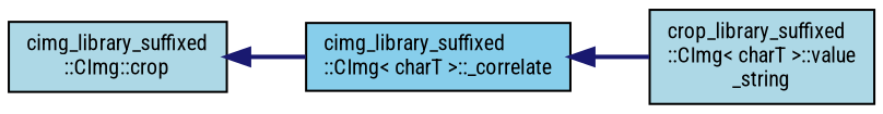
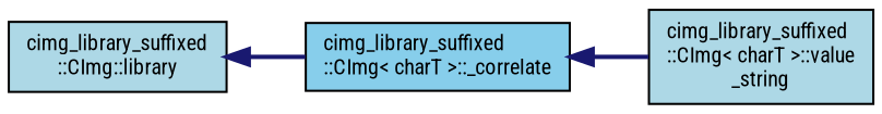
  digraph {
    fontname="Roboto Condensed"
    rankdir=LR
    node [color=black fillcolor=lightblue fontname="Roboto Condensed" fontsize=10 shape=record style=filled]
    edge [color=midnightblue dir=back fontname="Roboto Condensed" fontsize=10 labelfontname=Helvetica labelfontsize=10 style=bold]
-   n1 [fontcolor=black height=0.2 label="cimg_library_suffixed\l::CImg::crop" width=0.4]
+   n1 [fontcolor=black height=0.2 label="cimg_library_suffixed\l::CImg::library" width=0.4]
    n2 [fillcolor=skyblue height=0.2 label="cimg_library_suffixed\l::CImg\< charT \>::_correlate" width=0.4]
-   n3 [height=0.2 label="crop_library_suffixed\l::CImg\< charT \>::value\l_string" width=0.4]
+   n3 [height=0.2 label="cimg_library_suffixed\l::CImg\< charT \>::value\l_string" width=0.4]
    n1 -> n2
    n2 -> n3
  }
